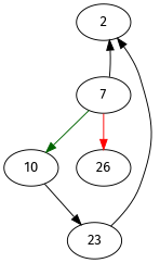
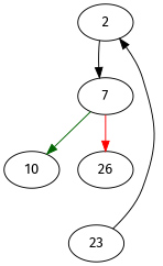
  strict digraph {
    fontname="Fira Sans"
    node [fontname="Fira Sans"]
    edge [fontname="Fira Sans"]
    2 [entry=true]
    7
    n3 [label=10]
    26
    23
-   7 -> 2
+   2 -> 7
    7 -> n3 [color=darkgreen cond=true]
    7 -> 26 [color=red cond=false]
-   n3 -> 23
    23 -> 2
  }
